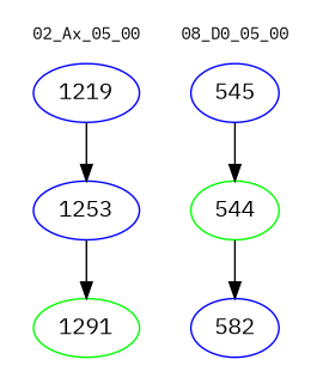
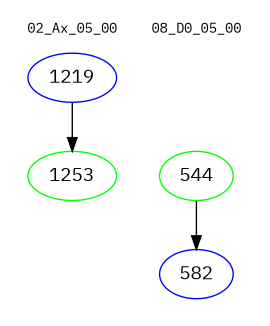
  digraph {
    fontname="IBM Plex Mono"
    node [color=blue fontname="IBM Plex Mono"]
    edge [color=black fontname="IBM Plex Mono"]
    n1 [label=1219]
-   n2 [label=1253]
-   n3 [color=green label=1291]
-   n4 [label=545]
+   n2 [color=green label=1253]
    n5 [color=green label=544]
    n6 [label=582]
    subgraph cluster_1 {
      color=white
      fontsize=10
      label="02_Ax_05_00"
      n1
      n2
-     n3
    }
    subgraph cluster_2 {
      color=white
      fontsize=10
      label="08_D0_05_00"
-     n4
      n5
      n6
    }
    n1 -> n2
-   n2 -> n3
-   n4 -> n5
    n5 -> n6
  }
